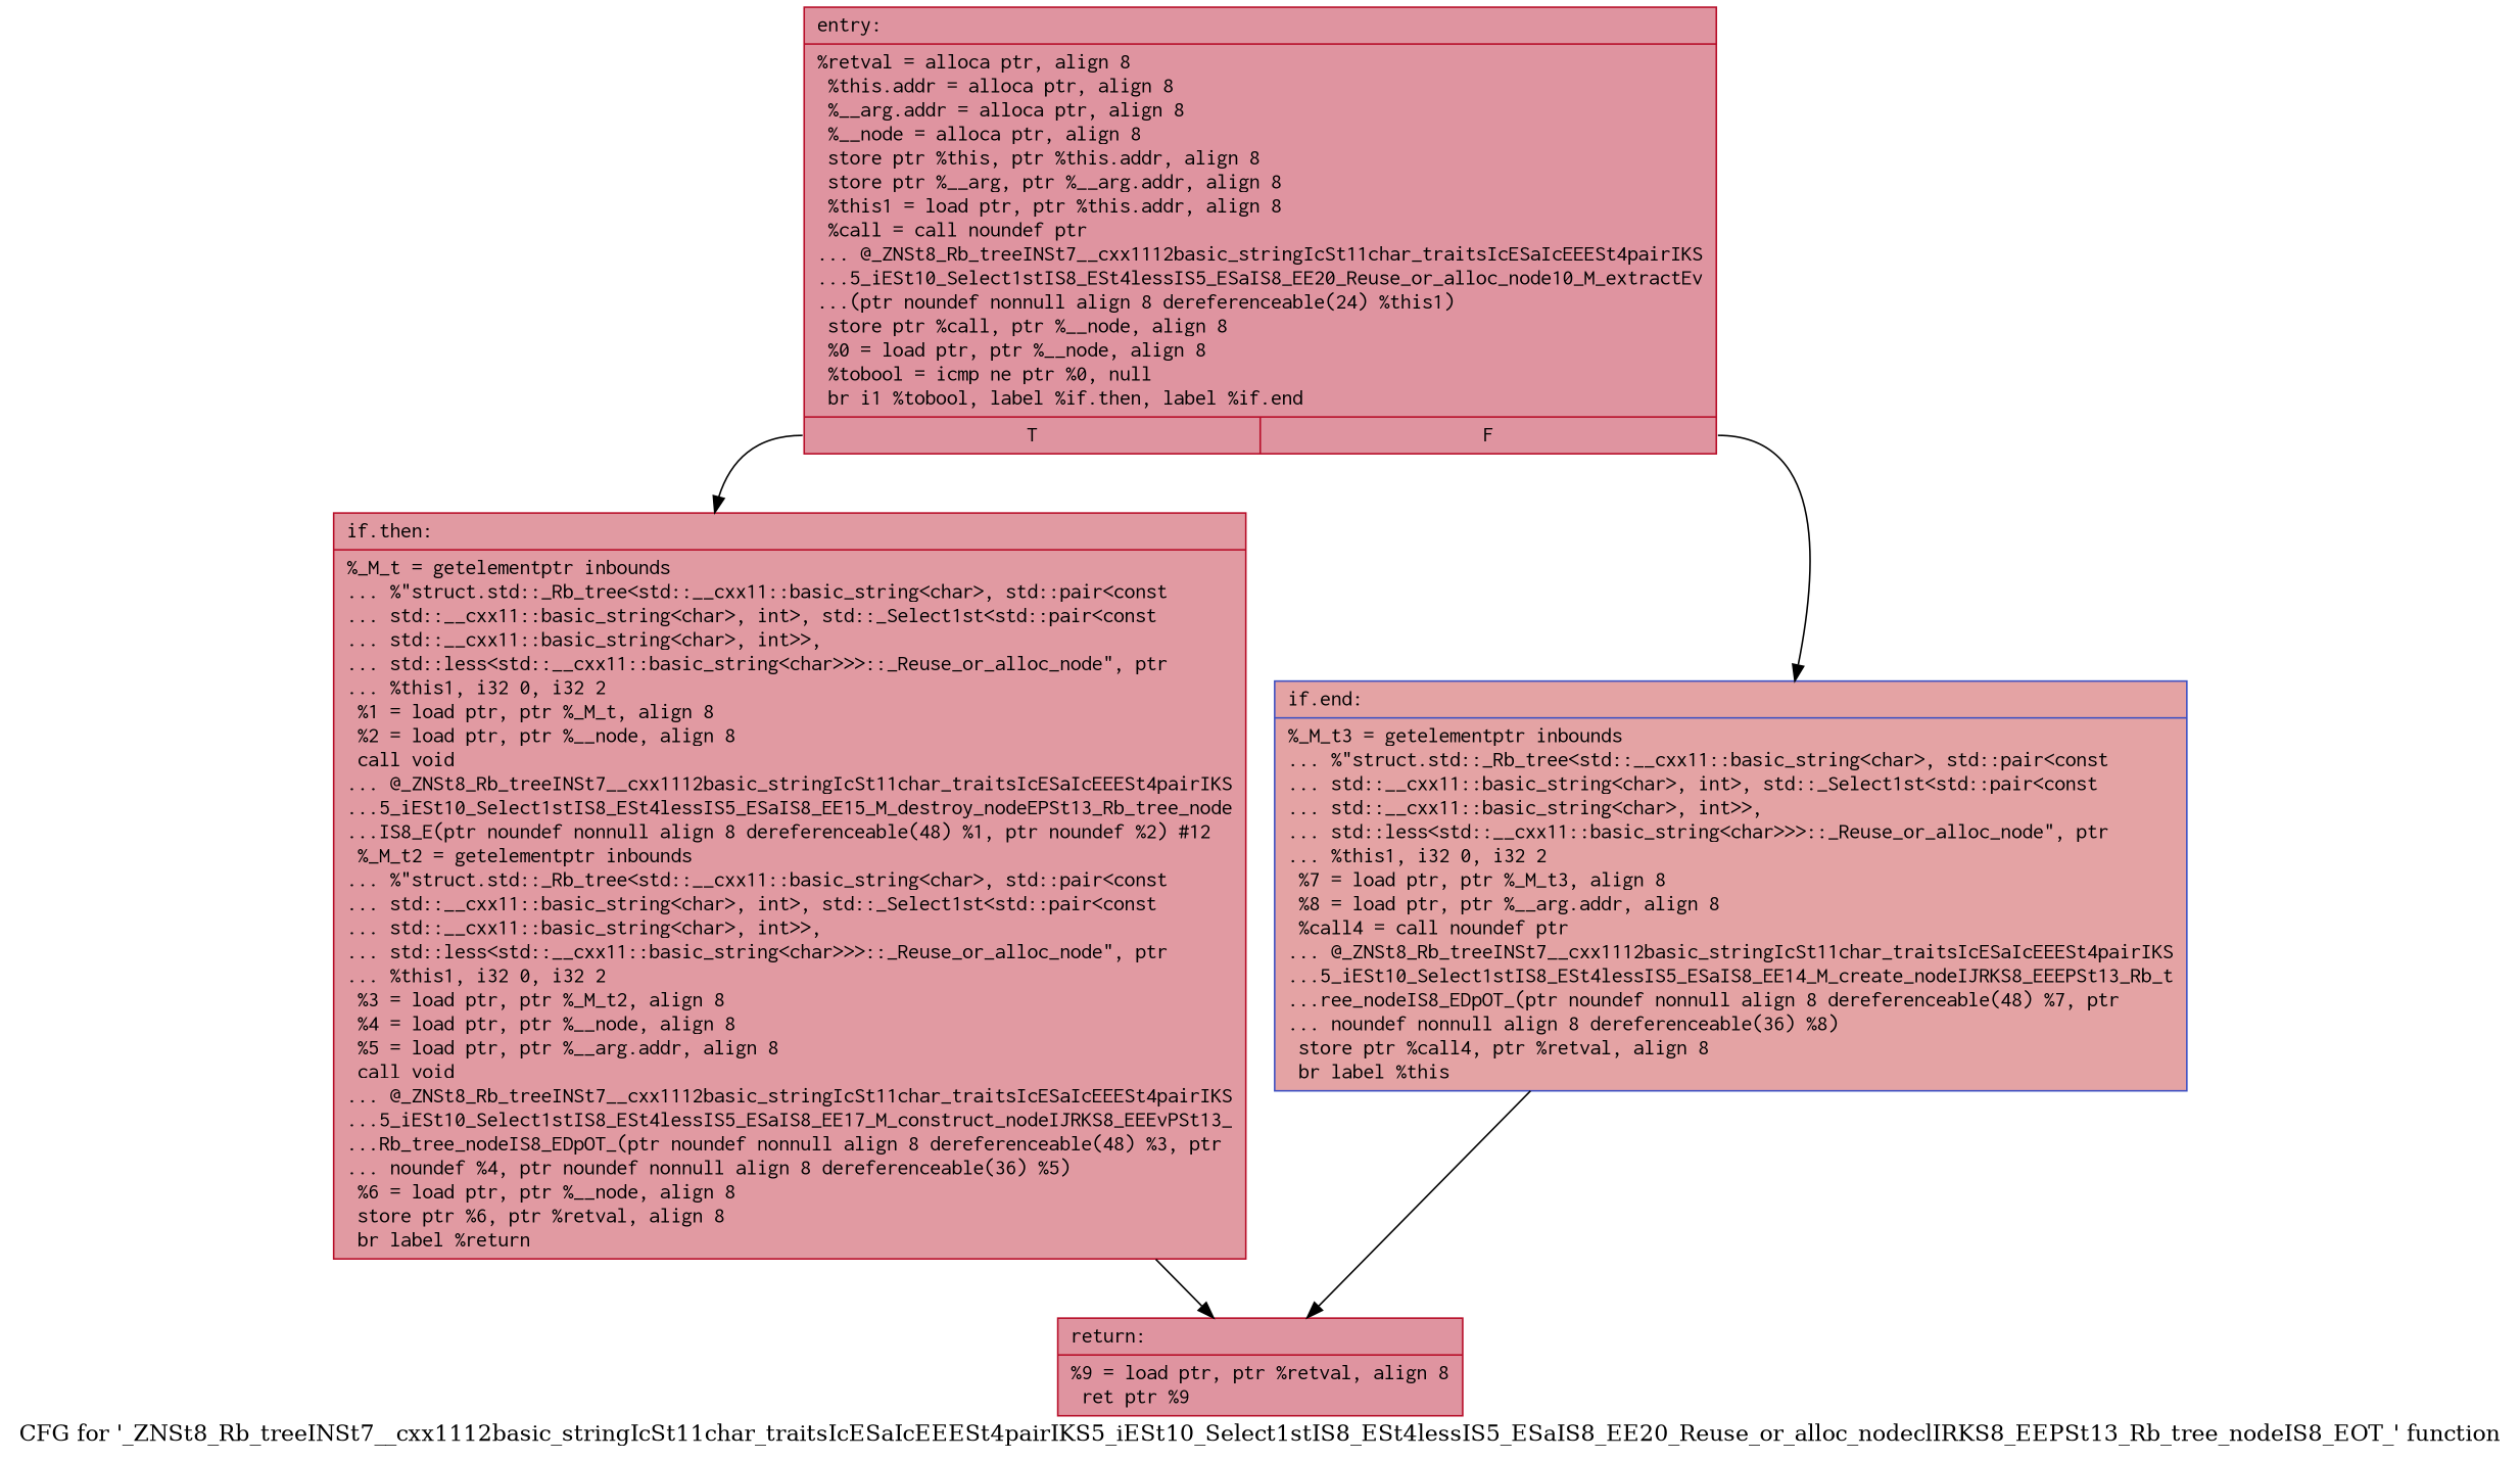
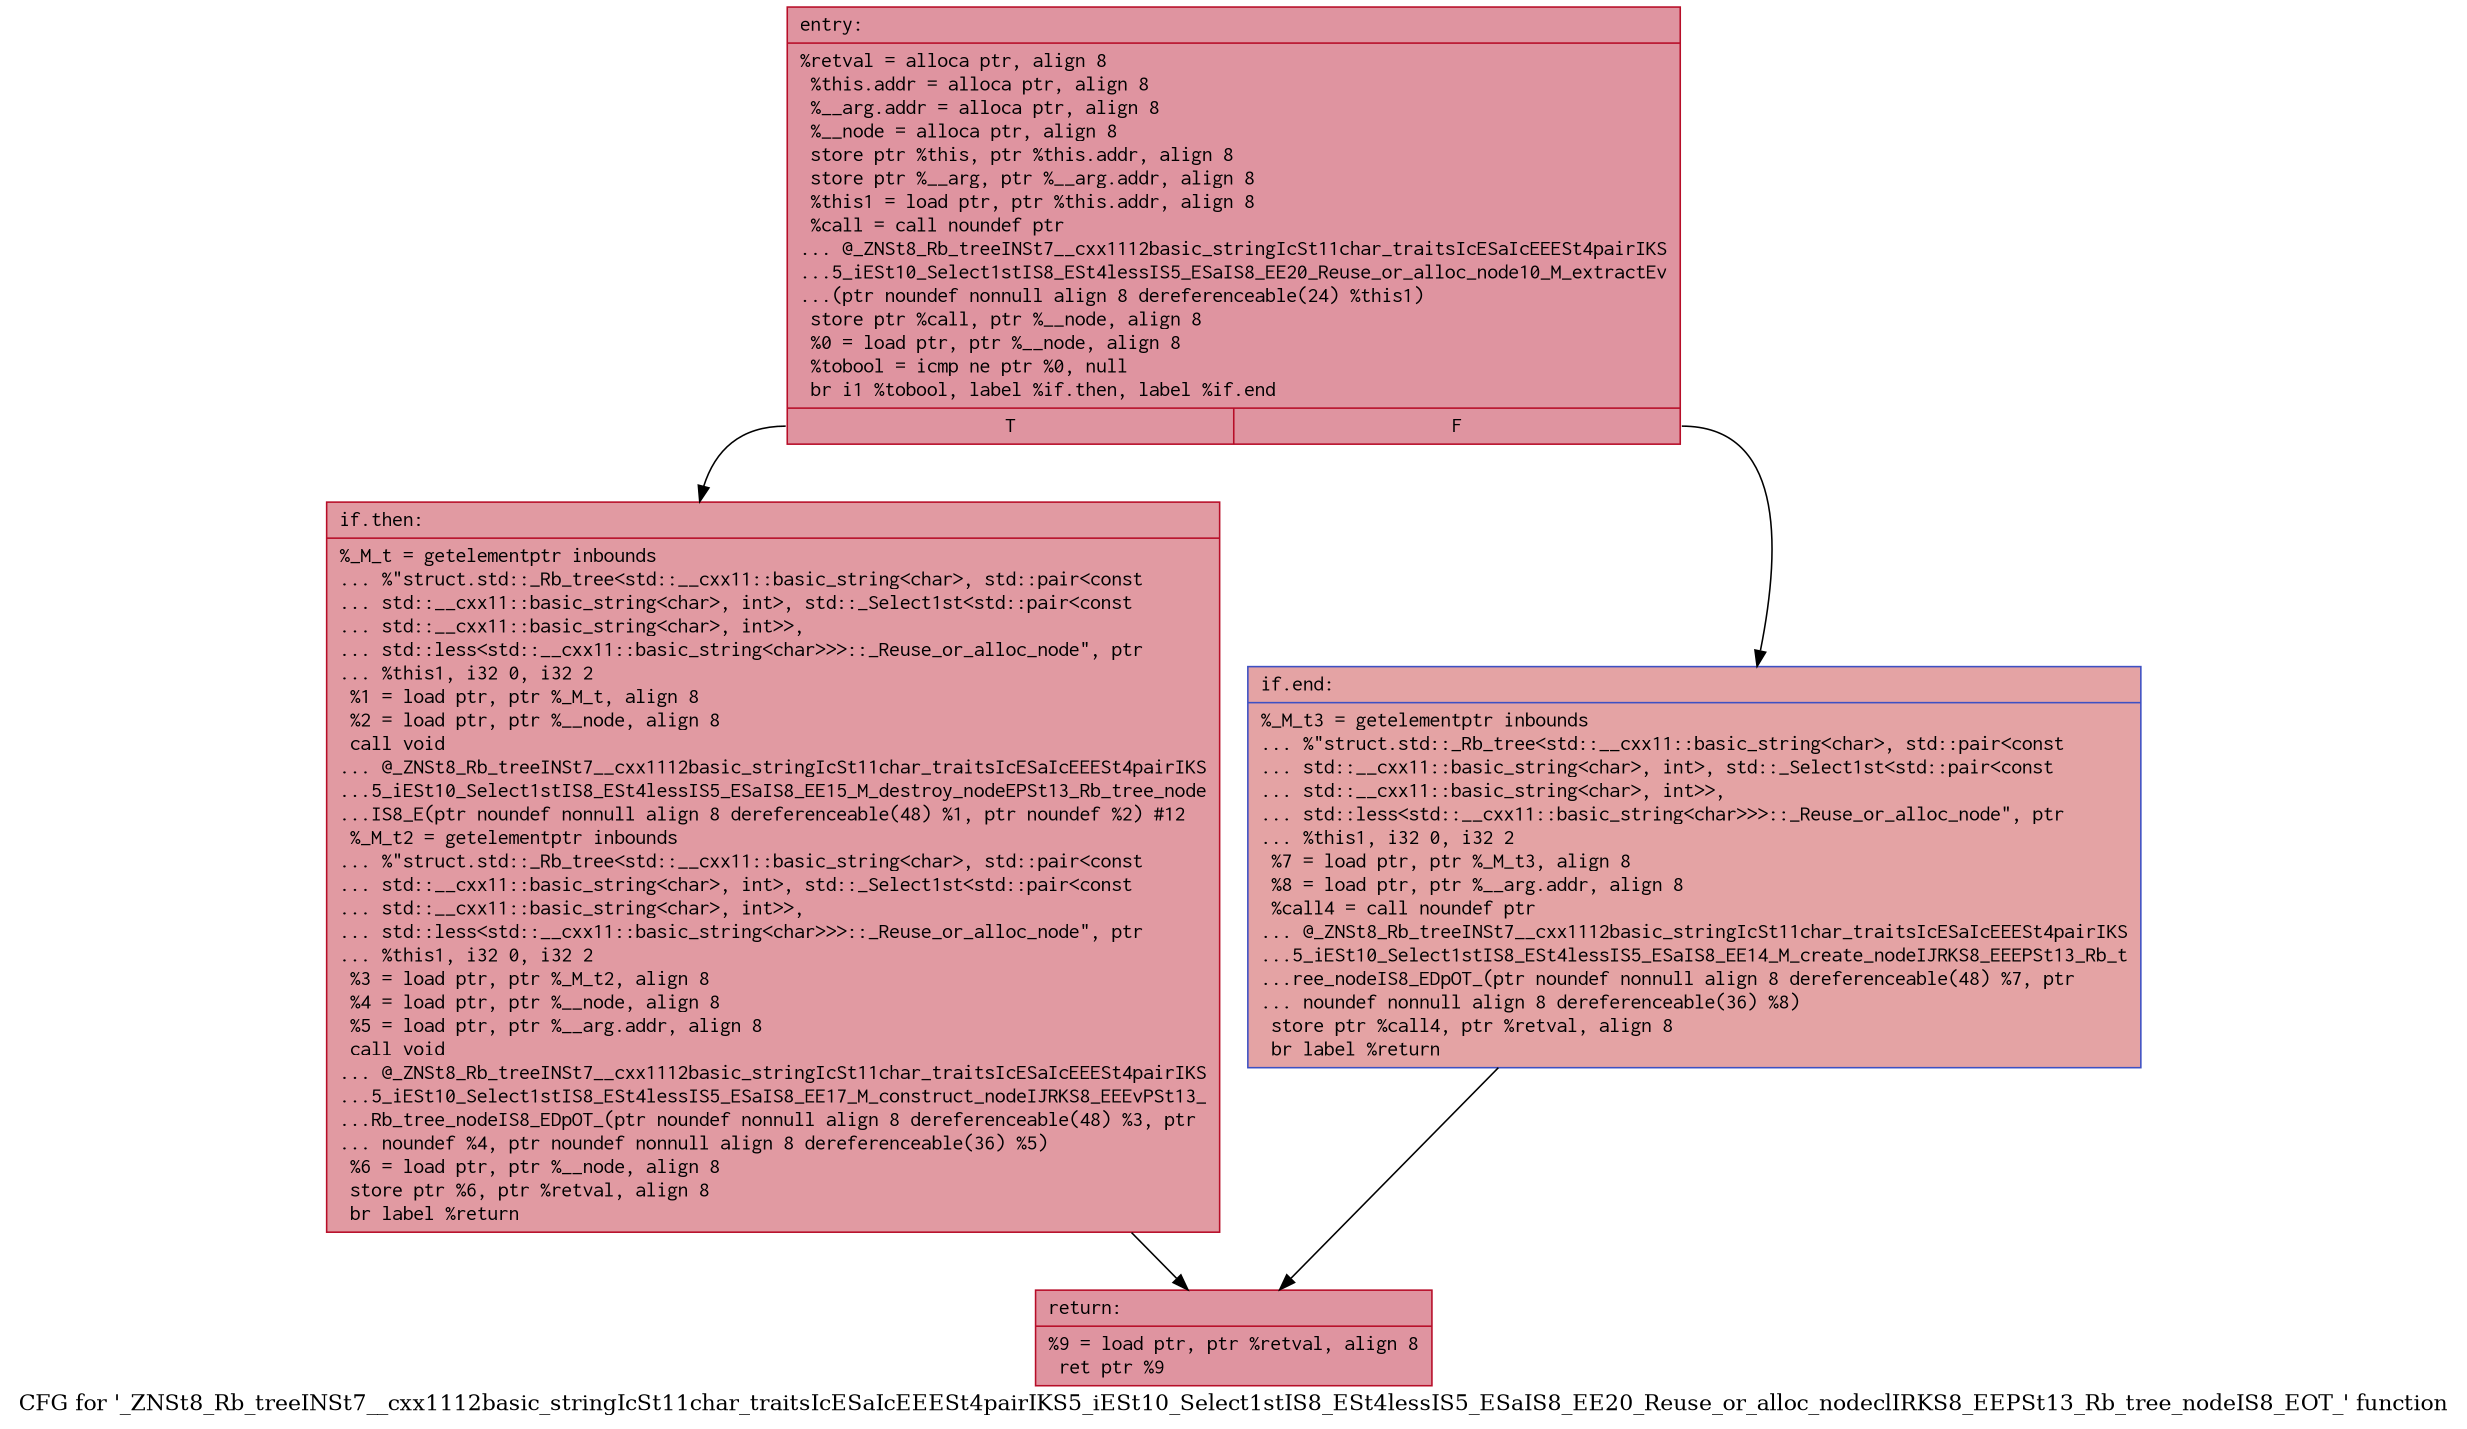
  digraph {
    label="CFG for '_ZNSt8_Rb_treeINSt7__cxx1112basic_stringIcSt11char_traitsIcESaIcEEESt4pairIKS5_iESt10_Select1stIS8_ESt4lessIS5_ESaIS8_EE20_Reuse_or_alloc_nodeclIRKS8_EEPSt13_Rb_tree_nodeIS8_EOT_' function"
    node [color="#b70d28ff" fillcolor="#b70d2870" fontname=Courier shape=record style=filled]
    n1 [label="{entry:\l|  %retval = alloca ptr, align 8\l  %this.addr = alloca ptr, align 8\l  %__arg.addr = alloca ptr, align 8\l  %__node = alloca ptr, align 8\l  store ptr %this, ptr %this.addr, align 8\l  store ptr %__arg, ptr %__arg.addr, align 8\l  %this1 = load ptr, ptr %this.addr, align 8\l  %call = call noundef ptr\l... @_ZNSt8_Rb_treeINSt7__cxx1112basic_stringIcSt11char_traitsIcESaIcEEESt4pairIKS\l...5_iESt10_Select1stIS8_ESt4lessIS5_ESaIS8_EE20_Reuse_or_alloc_node10_M_extractEv\l...(ptr noundef nonnull align 8 dereferenceable(24) %this1)\l  store ptr %call, ptr %__node, align 8\l  %0 = load ptr, ptr %__node, align 8\l  %tobool = icmp ne ptr %0, null\l  br i1 %tobool, label %if.then, label %if.end\l|{<s0>T|<s1>F}}"]
    n2 [fillcolor="#bb1b2c70" label="{if.then:\l|  %_M_t = getelementptr inbounds\l... %\"struct.std::_Rb_tree\<std::__cxx11::basic_string\<char\>, std::pair\<const\l... std::__cxx11::basic_string\<char\>, int\>, std::_Select1st\<std::pair\<const\l... std::__cxx11::basic_string\<char\>, int\>\>,\l... std::less\<std::__cxx11::basic_string\<char\>\>\>::_Reuse_or_alloc_node\", ptr\l... %this1, i32 0, i32 2\l  %1 = load ptr, ptr %_M_t, align 8\l  %2 = load ptr, ptr %__node, align 8\l  call void\l... @_ZNSt8_Rb_treeINSt7__cxx1112basic_stringIcSt11char_traitsIcESaIcEEESt4pairIKS\l...5_iESt10_Select1stIS8_ESt4lessIS5_ESaIS8_EE15_M_destroy_nodeEPSt13_Rb_tree_node\l...IS8_E(ptr noundef nonnull align 8 dereferenceable(48) %1, ptr noundef %2) #12\l  %_M_t2 = getelementptr inbounds\l... %\"struct.std::_Rb_tree\<std::__cxx11::basic_string\<char\>, std::pair\<const\l... std::__cxx11::basic_string\<char\>, int\>, std::_Select1st\<std::pair\<const\l... std::__cxx11::basic_string\<char\>, int\>\>,\l... std::less\<std::__cxx11::basic_string\<char\>\>\>::_Reuse_or_alloc_node\", ptr\l... %this1, i32 0, i32 2\l  %3 = load ptr, ptr %_M_t2, align 8\l  %4 = load ptr, ptr %__node, align 8\l  %5 = load ptr, ptr %__arg.addr, align 8\l  call void\l... @_ZNSt8_Rb_treeINSt7__cxx1112basic_stringIcSt11char_traitsIcESaIcEEESt4pairIKS\l...5_iESt10_Select1stIS8_ESt4lessIS5_ESaIS8_EE17_M_construct_nodeIJRKS8_EEEvPSt13_\l...Rb_tree_nodeIS8_EDpOT_(ptr noundef nonnull align 8 dereferenceable(48) %3, ptr\l... noundef %4, ptr noundef nonnull align 8 dereferenceable(36) %5)\l  %6 = load ptr, ptr %__node, align 8\l  store ptr %6, ptr %retval, align 8\l  br label %return\l}"]
-   n3 [color="#3d50c3ff" fillcolor="#c32e3170" label="{if.end:\l|  %_M_t3 = getelementptr inbounds\l... %\"struct.std::_Rb_tree\<std::__cxx11::basic_string\<char\>, std::pair\<const\l... std::__cxx11::basic_string\<char\>, int\>, std::_Select1st\<std::pair\<const\l... std::__cxx11::basic_string\<char\>, int\>\>,\l... std::less\<std::__cxx11::basic_string\<char\>\>\>::_Reuse_or_alloc_node\", ptr\l... %this1, i32 0, i32 2\l  %7 = load ptr, ptr %_M_t3, align 8\l  %8 = load ptr, ptr %__arg.addr, align 8\l  %call4 = call noundef ptr\l... @_ZNSt8_Rb_treeINSt7__cxx1112basic_stringIcSt11char_traitsIcESaIcEEESt4pairIKS\l...5_iESt10_Select1stIS8_ESt4lessIS5_ESaIS8_EE14_M_create_nodeIJRKS8_EEEPSt13_Rb_t\l...ree_nodeIS8_EDpOT_(ptr noundef nonnull align 8 dereferenceable(48) %7, ptr\l... noundef nonnull align 8 dereferenceable(36) %8)\l  store ptr %call4, ptr %retval, align 8\l  br label %this\l}"]
+   n3 [color="#3d50c3ff" fillcolor="#c32e3170" label="{if.end:\l|  %_M_t3 = getelementptr inbounds\l... %\"struct.std::_Rb_tree\<std::__cxx11::basic_string\<char\>, std::pair\<const\l... std::__cxx11::basic_string\<char\>, int\>, std::_Select1st\<std::pair\<const\l... std::__cxx11::basic_string\<char\>, int\>\>,\l... std::less\<std::__cxx11::basic_string\<char\>\>\>::_Reuse_or_alloc_node\", ptr\l... %this1, i32 0, i32 2\l  %7 = load ptr, ptr %_M_t3, align 8\l  %8 = load ptr, ptr %__arg.addr, align 8\l  %call4 = call noundef ptr\l... @_ZNSt8_Rb_treeINSt7__cxx1112basic_stringIcSt11char_traitsIcESaIcEEESt4pairIKS\l...5_iESt10_Select1stIS8_ESt4lessIS5_ESaIS8_EE14_M_create_nodeIJRKS8_EEEPSt13_Rb_t\l...ree_nodeIS8_EDpOT_(ptr noundef nonnull align 8 dereferenceable(48) %7, ptr\l... noundef nonnull align 8 dereferenceable(36) %8)\l  store ptr %call4, ptr %retval, align 8\l  br label %return\l}"]
    n4 [label="{return:\l|  %9 = load ptr, ptr %retval, align 8\l  ret ptr %9\l}"]
    n1 -> n2 [tailport=s0]
    n1 -> n3 [tailport=s1]
    n2 -> n4
    n3 -> n4
  }
